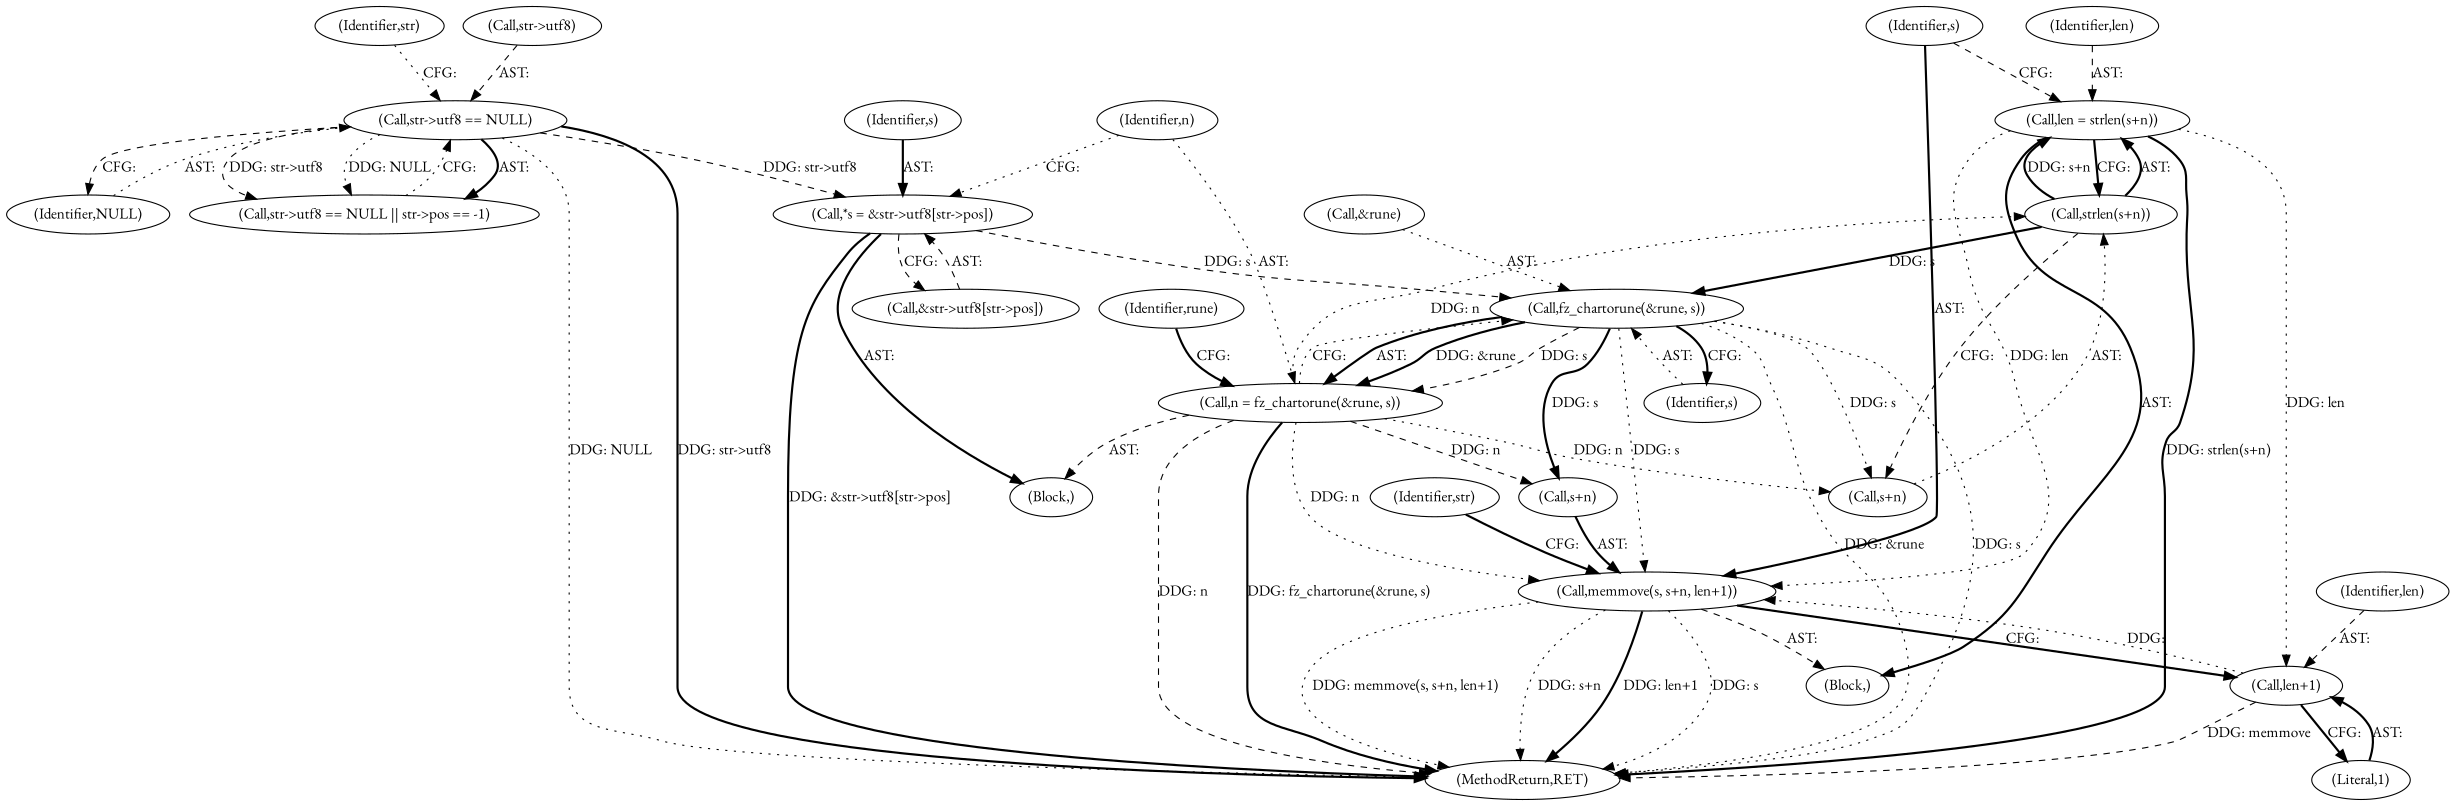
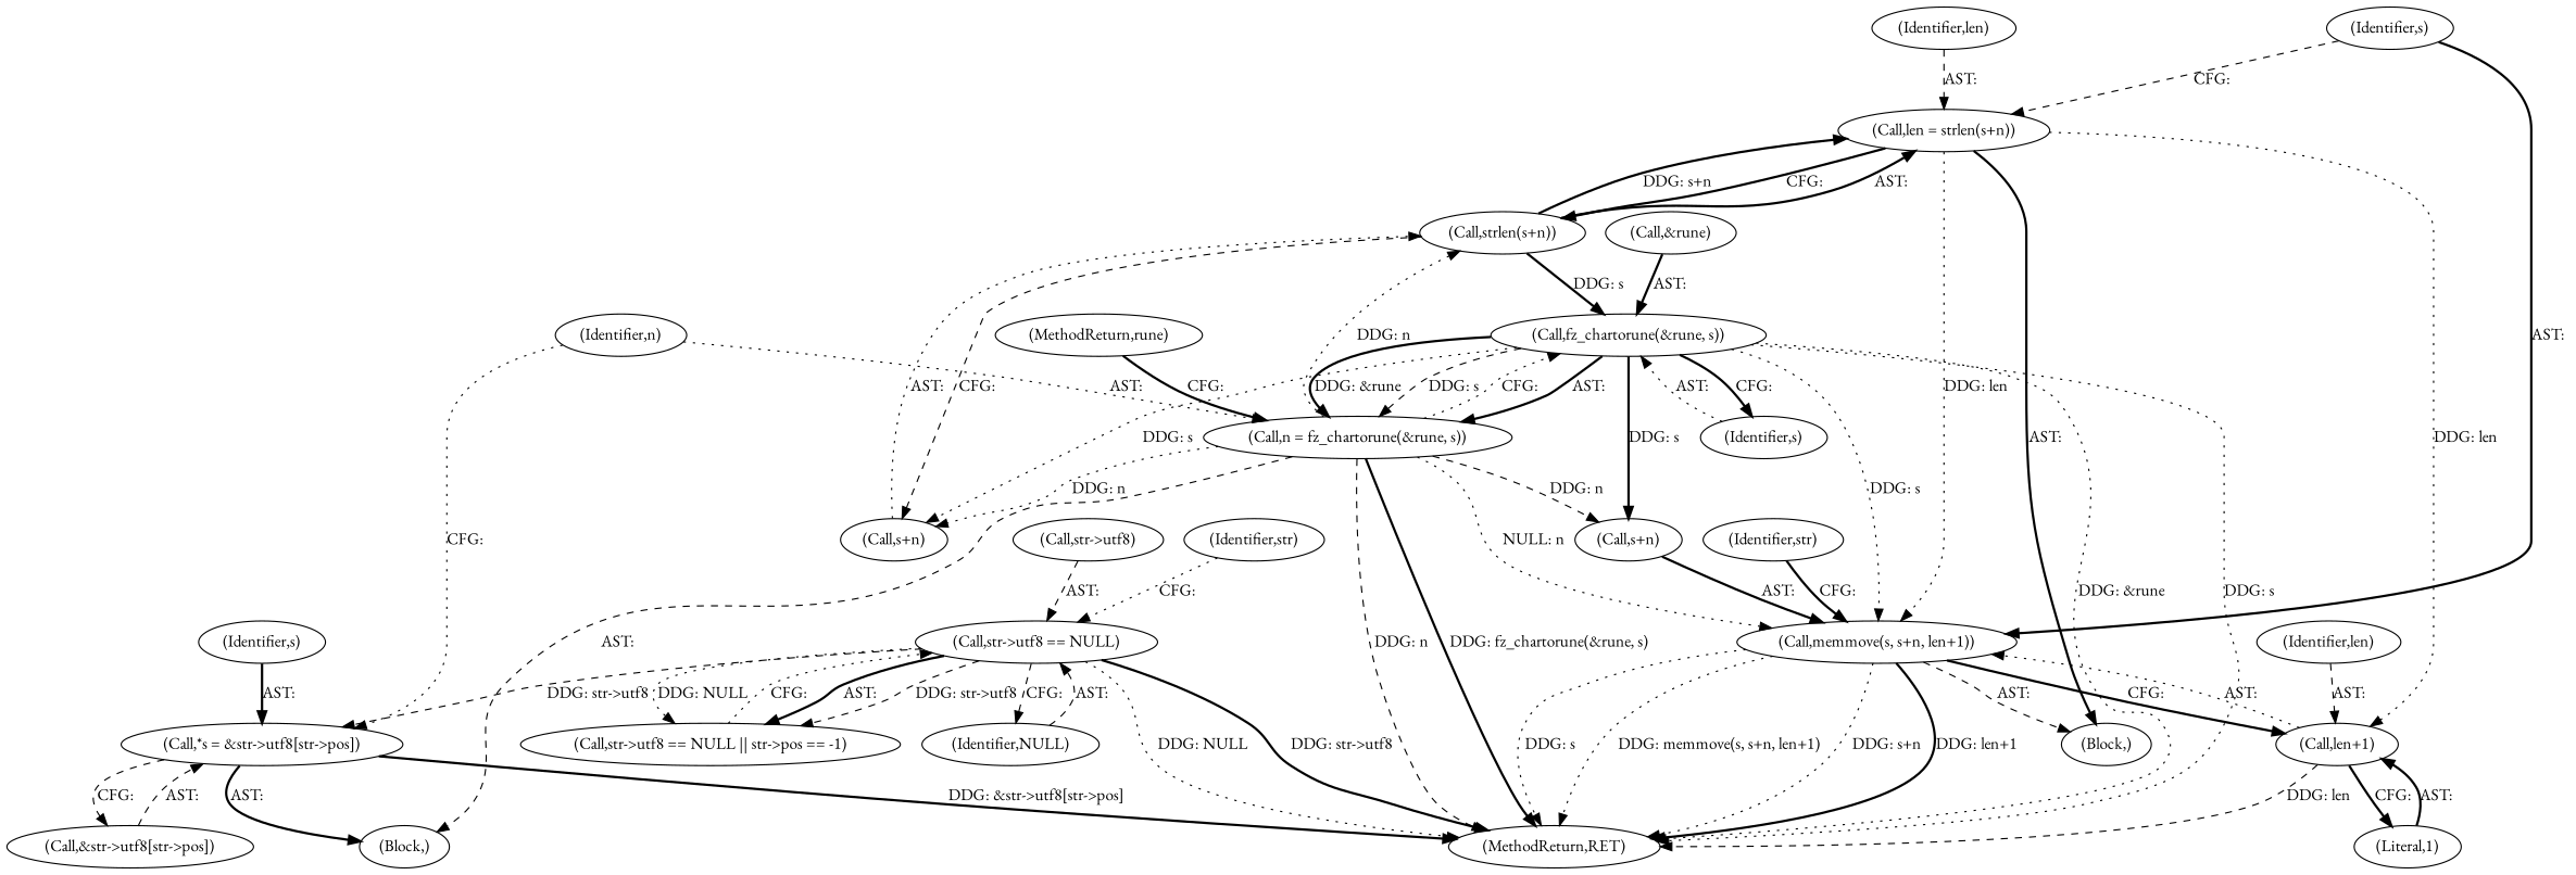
  digraph {
    fontname="EB Garamond"
    node [fontname="EB Garamond"]
    edge [fontname="EB Garamond" style=bold]
    n1 [label="(Call,len = strlen(s+n))"]
    n2 [label="(Call,strlen(s+n))"]
    n3 [label="(Call,memmove(s, s+n, len+1))"]
    n4 [label="(Call,len+1)"]
    n5 [label="(MethodReturn,RET)"]
    n6 [label="(Block,)"]
    n7 [label="(Call,s+n)"]
    n8 [label="(Call,fz_chartorune(&rune, s))"]
    n9 [label="(Literal,1)"]
    n10 [label="(Call,n = fz_chartorune(&rune, s))"]
    n11 [label="(Call,s+n)"]
    n12 [label="(Identifier,s)"]
    n13 [label="(Block,)"]
    n14 [label="(Call,*s = &str->utf8[str->pos])"]
    n15 [label="(Call,&str->utf8[str->pos])"]
    n16 [label="(Call,str->utf8 == NULL)"]
    n17 [label="(Call,str->utf8 == NULL || str->pos == -1)"]
    n18 [label="(Identifier,NULL)"]
    n19 [label="(Identifier,len)"]
    n20 [label="(Identifier,n)"]
-   n21 [label="(Identifier,rune)"]
+   n21 [label="(MethodReturn,rune)"]
    n22 [label="(Identifier,s)"]
    n23 [label="(Call,&rune)"]
    n24 [label="(Identifier,s)"]
    n25 [label="(Identifier,len)"]
    n26 [label="(Identifier,str)"]
    n27 [label="(Identifier,str)"]
    n28 [label="(Call,str->utf8)"]
    n1 -> n2 [label="CFG: "]
    n1 -> n3 [label="DDG: len" style=dotted]
    n1 -> n4 [label="DDG: len" style=dotted]
-   n1 -> n5 [label="DDG: strlen(s+n)"]
    n1 -> n6 [label="AST: "]
    n2 -> n1 [label="AST: "]
    n2 -> n1 [label="DDG: s+n"]
    n2 -> n7 [label="CFG: " style=dashed]
    n2 -> n8 [label="DDG: s"]
    n3 -> n4 [label="CFG: "]
    n3 -> n5 [label="DDG: s" style=dotted]
    n3 -> n5 [label="DDG: memmove(s, s+n, len+1)" style=dotted]
    n3 -> n5 [label="DDG: s+n" style=dotted]
    n3 -> n5 [label="DDG: len+1"]
    n3 -> n6 [label="AST: " style=dashed]
-   n4 -> n3 [label="DDG: " style=dotted]
-   n4 -> n5 [label="DDG: memmove" style=dashed]
+   n4 -> n3 [label="AST: " style=dotted]
+   n4 -> n5 [label="DDG: len" style=dashed]
    n4 -> n9 [label="CFG: "]
    n7 -> n2 [label="AST: " style=dotted]
    n8 -> n3 [label="DDG: s" style=dotted]
    n8 -> n5 [label="DDG: &rune" style=dotted]
    n8 -> n5 [label="DDG: s" style=dotted]
    n8 -> n7 [label="DDG: s" style=dotted]
    n8 -> n10 [label="AST: "]
    n8 -> n10 [label="DDG: &rune"]
    n8 -> n10 [label="DDG: s" style=dashed]
    n8 -> n11 [label="DDG: s"]
    n8 -> n12 [label="CFG: "]
    n9 -> n4 [label="AST: "]
    n10 -> n2 [label="DDG: n" style=dotted]
-   n10 -> n3 [label="DDG: n" style=dotted]
+   n10 -> n3 [label="NULL: n" style=dotted]
    n10 -> n5 [label="DDG: n" style=dashed]
    n10 -> n5 [label="DDG: fz_chartorune(&rune, s)"]
    n10 -> n7 [label="DDG: n" style=dotted]
    n10 -> n8 [label="CFG: " style=dotted]
    n10 -> n11 [label="DDG: n" style=dashed]
    n10 -> n13 [label="AST: " style=dashed]
    n11 -> n3 [label="AST: "]
    n12 -> n8 [label="AST: " style=dotted]
    n14 -> n5 [label="DDG: &str->utf8[str->pos]"]
-   n14 -> n8 [label="DDG: s" style=dashed]
    n14 -> n13 [label="AST: "]
    n14 -> n15 [label="CFG: " style=dashed]
    n15 -> n14 [label="AST: " style=dashed]
    n16 -> n5 [label="DDG: NULL" style=dotted]
    n16 -> n5 [label="DDG: str->utf8"]
    n16 -> n14 [label="DDG: str->utf8" style=dashed]
    n16 -> n17 [label="AST: "]
    n16 -> n17 [label="DDG: str->utf8" style=dashed]
    n16 -> n17 [label="DDG: NULL" style=dotted]
    n16 -> n18 [label="CFG: " style=dashed]
    n17 -> n16 [label="CFG: " style=dotted]
-   n18 -> n16 [label="AST: " style=dotted]
+   n18 -> n16 [label="AST: " style=dashed]
    n19 -> n4 [label="AST: " style=dashed]
    n20 -> n10 [label="AST: " style=dotted]
    n20 -> n14 [label="CFG: " style=dotted]
    n21 -> n10 [label="CFG: "]
    n22 -> n14 [label="AST: "]
-   n23 -> n8 [label="AST: " style=dotted]
+   n23 -> n8 [label="AST: "]
    n24 -> n1 [label="CFG: " style=dashed]
    n24 -> n3 [label="AST: "]
    n25 -> n1 [label="AST: " style=dashed]
    n26 -> n16 [label="CFG: " style=dotted]
    n27 -> n3 [label="CFG: "]
    n28 -> n16 [label="AST: " style=dashed]
  }
